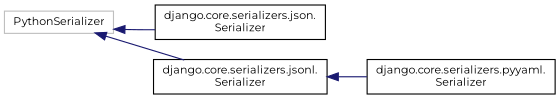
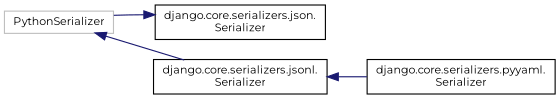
  digraph {
    fontname=Montserrat
    rankdir=LR
    node [color=black fillcolor=white fontname=Montserrat fontsize=10 shape=record style=filled]
    edge [color=midnightblue dir=back fontname=Montserrat fontsize=10 labelfontname=Helvetica labelfontsize=10 style=solid]
    n1 [color=grey75 height=0.2 label=PythonSerializer width=0.4]
    n2 [height=0.2 label="django.core.serializers.json.\lSerializer" width=0.4]
    n3 [height=0.2 label="django.core.serializers.jsonl.\lSerializer" width=0.4]
    n4 [height=0.2 label="django.core.serializers.pyyaml.\lSerializer" width=0.4]
-   n1 -> n2
+   n2 -> n1
    n1 -> n3
    n3 -> n4
  }
